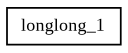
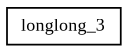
  digraph {
    rankdir=LR
    fontname="Liberation Serif"
-   n1 [color=black fillcolor=white fontname="Liberation Serif" fontsize=10 height=0.2 label=longlong_1 shape=record style=filled width=0.4]
+   n1 [color=black fillcolor=white fontname="Liberation Serif" fontsize=10 height=0.2 label=longlong_3 shape=record style=filled width=0.4]
  }
